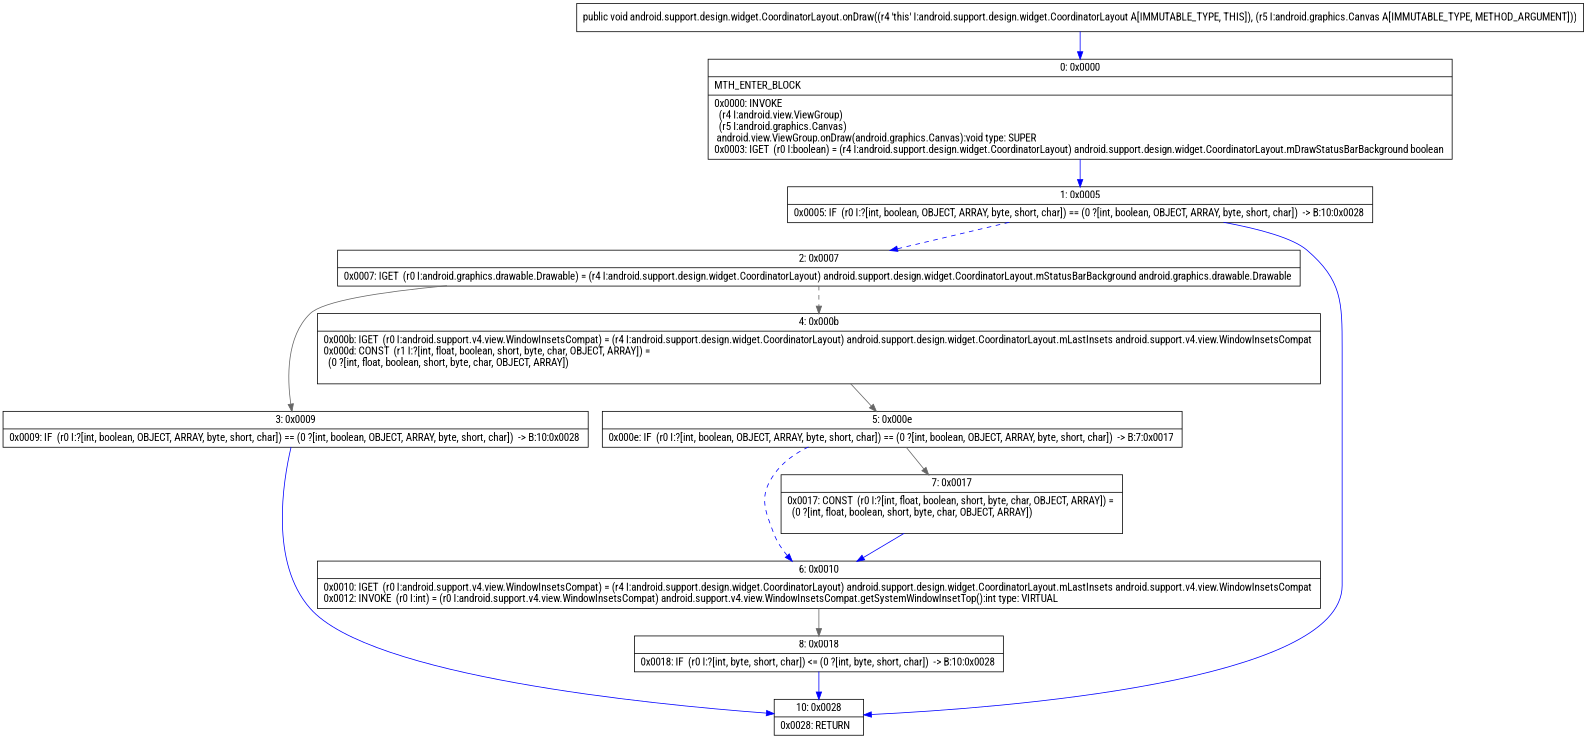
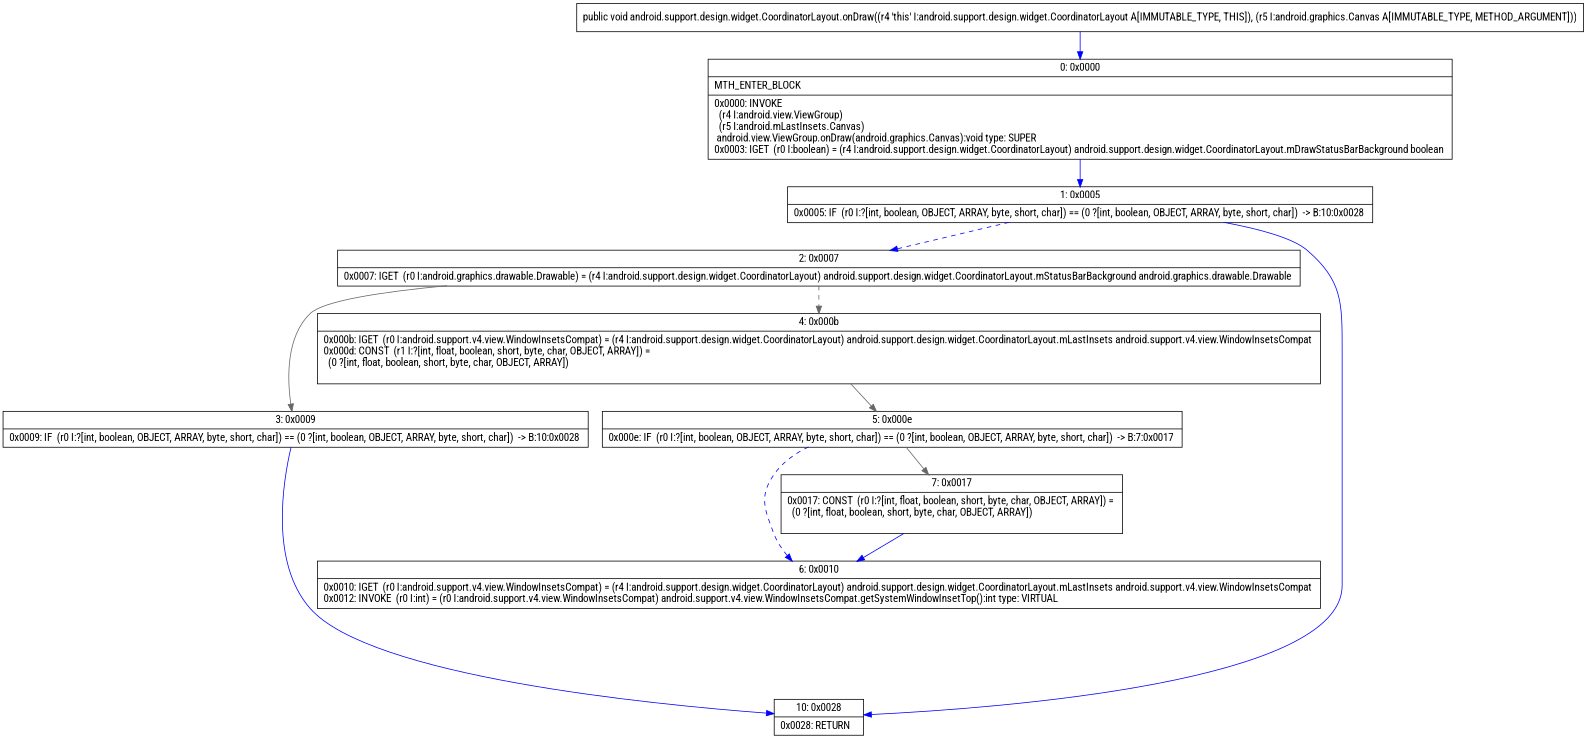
  digraph {
    fontname="Roboto Condensed"
    node [fontname="Roboto Condensed" shape=record]
    edge [color=blue fontname="Roboto Condensed"]
-   n1 [label="{0\:\ 0x0000|MTH_ENTER_BLOCK\l|0x0000: INVOKE  \l  (r4 I:android.view.ViewGroup)\l  (r5 I:android.graphics.Canvas)\l android.view.ViewGroup.onDraw(android.graphics.Canvas):void type: SUPER \l0x0003: IGET  (r0 I:boolean) = (r4 I:android.support.design.widget.CoordinatorLayout) android.support.design.widget.CoordinatorLayout.mDrawStatusBarBackground boolean \l}"]
+   n1 [label="{0\:\ 0x0000|MTH_ENTER_BLOCK\l|0x0000: INVOKE  \l  (r4 I:android.view.ViewGroup)\l  (r5 I:android.mLastInsets.Canvas)\l android.view.ViewGroup.onDraw(android.graphics.Canvas):void type: SUPER \l0x0003: IGET  (r0 I:boolean) = (r4 I:android.support.design.widget.CoordinatorLayout) android.support.design.widget.CoordinatorLayout.mDrawStatusBarBackground boolean \l}"]
    n2 [label="{1\:\ 0x0005|0x0005: IF  (r0 I:?[int, boolean, OBJECT, ARRAY, byte, short, char]) == (0 ?[int, boolean, OBJECT, ARRAY, byte, short, char])  \-\> B:10:0x0028 \l}"]
    n3 [label="{2\:\ 0x0007|0x0007: IGET  (r0 I:android.graphics.drawable.Drawable) = (r4 I:android.support.design.widget.CoordinatorLayout) android.support.design.widget.CoordinatorLayout.mStatusBarBackground android.graphics.drawable.Drawable \l}"]
    n4 [label="{10\:\ 0x0028|0x0028: RETURN   \l}"]
    n5 [label="{3\:\ 0x0009|0x0009: IF  (r0 I:?[int, boolean, OBJECT, ARRAY, byte, short, char]) == (0 ?[int, boolean, OBJECT, ARRAY, byte, short, char])  \-\> B:10:0x0028 \l}"]
    n6 [label="{4\:\ 0x000b|0x000b: IGET  (r0 I:android.support.v4.view.WindowInsetsCompat) = (r4 I:android.support.design.widget.CoordinatorLayout) android.support.design.widget.CoordinatorLayout.mLastInsets android.support.v4.view.WindowInsetsCompat \l0x000d: CONST  (r1 I:?[int, float, boolean, short, byte, char, OBJECT, ARRAY]) = \l  (0 ?[int, float, boolean, short, byte, char, OBJECT, ARRAY])\l \l}"]
    n7 [label="{5\:\ 0x000e|0x000e: IF  (r0 I:?[int, boolean, OBJECT, ARRAY, byte, short, char]) == (0 ?[int, boolean, OBJECT, ARRAY, byte, short, char])  \-\> B:7:0x0017 \l}"]
    n8 [label="{6\:\ 0x0010|0x0010: IGET  (r0 I:android.support.v4.view.WindowInsetsCompat) = (r4 I:android.support.design.widget.CoordinatorLayout) android.support.design.widget.CoordinatorLayout.mLastInsets android.support.v4.view.WindowInsetsCompat \l0x0012: INVOKE  (r0 I:int) = (r0 I:android.support.v4.view.WindowInsetsCompat) android.support.v4.view.WindowInsetsCompat.getSystemWindowInsetTop():int type: VIRTUAL \l}"]
    n9 [label="{7\:\ 0x0017|0x0017: CONST  (r0 I:?[int, float, boolean, short, byte, char, OBJECT, ARRAY]) = \l  (0 ?[int, float, boolean, short, byte, char, OBJECT, ARRAY])\l \l}"]
-   n10 [label="{8\:\ 0x0018|0x0018: IF  (r0 I:?[int, byte, short, char]) \<= (0 ?[int, byte, short, char])  \-\> B:10:0x0028 \l}"]
    n11 [label="{public void android.support.design.widget.CoordinatorLayout.onDraw((r4 'this' I:android.support.design.widget.CoordinatorLayout A[IMMUTABLE_TYPE, THIS]), (r5 I:android.graphics.Canvas A[IMMUTABLE_TYPE, METHOD_ARGUMENT])) }"]
    n1 -> n2
    n2 -> n3 [style=dashed]
    n2 -> n4
    n3 -> n5 [color=gray40]
    n3 -> n6 [color=gray40 style=dashed]
    n5 -> n4
    n6 -> n7 [color=gray40]
    n7 -> n8 [style=dashed]
    n7 -> n9 [color=gray40]
-   n8 -> n10 [color=gray40]
    n9 -> n8
-   n10 -> n4
    n11 -> n1
  }
